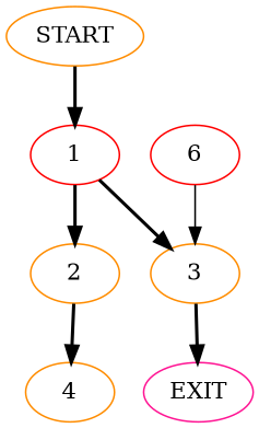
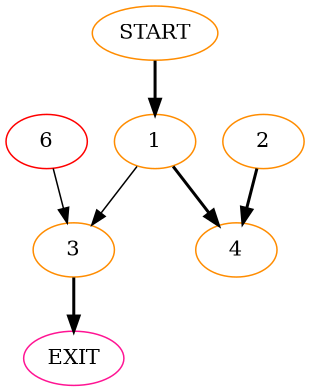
  digraph {
    node [color=darkorange]
    edge [style=bold]
    n1 [label=START]
-   1 [color=red]
+   1
    2
    3
    n5 [color=deeppink label=EXIT]
    4
    6 [color=red]
    n1 -> 1
-   1 -> 2
-   1 -> 3
+   1 -> 4
+   1 -> 3 [style=solid]
    2 -> 4
    3 -> n5
    6 -> 3 [style=solid]
  }
